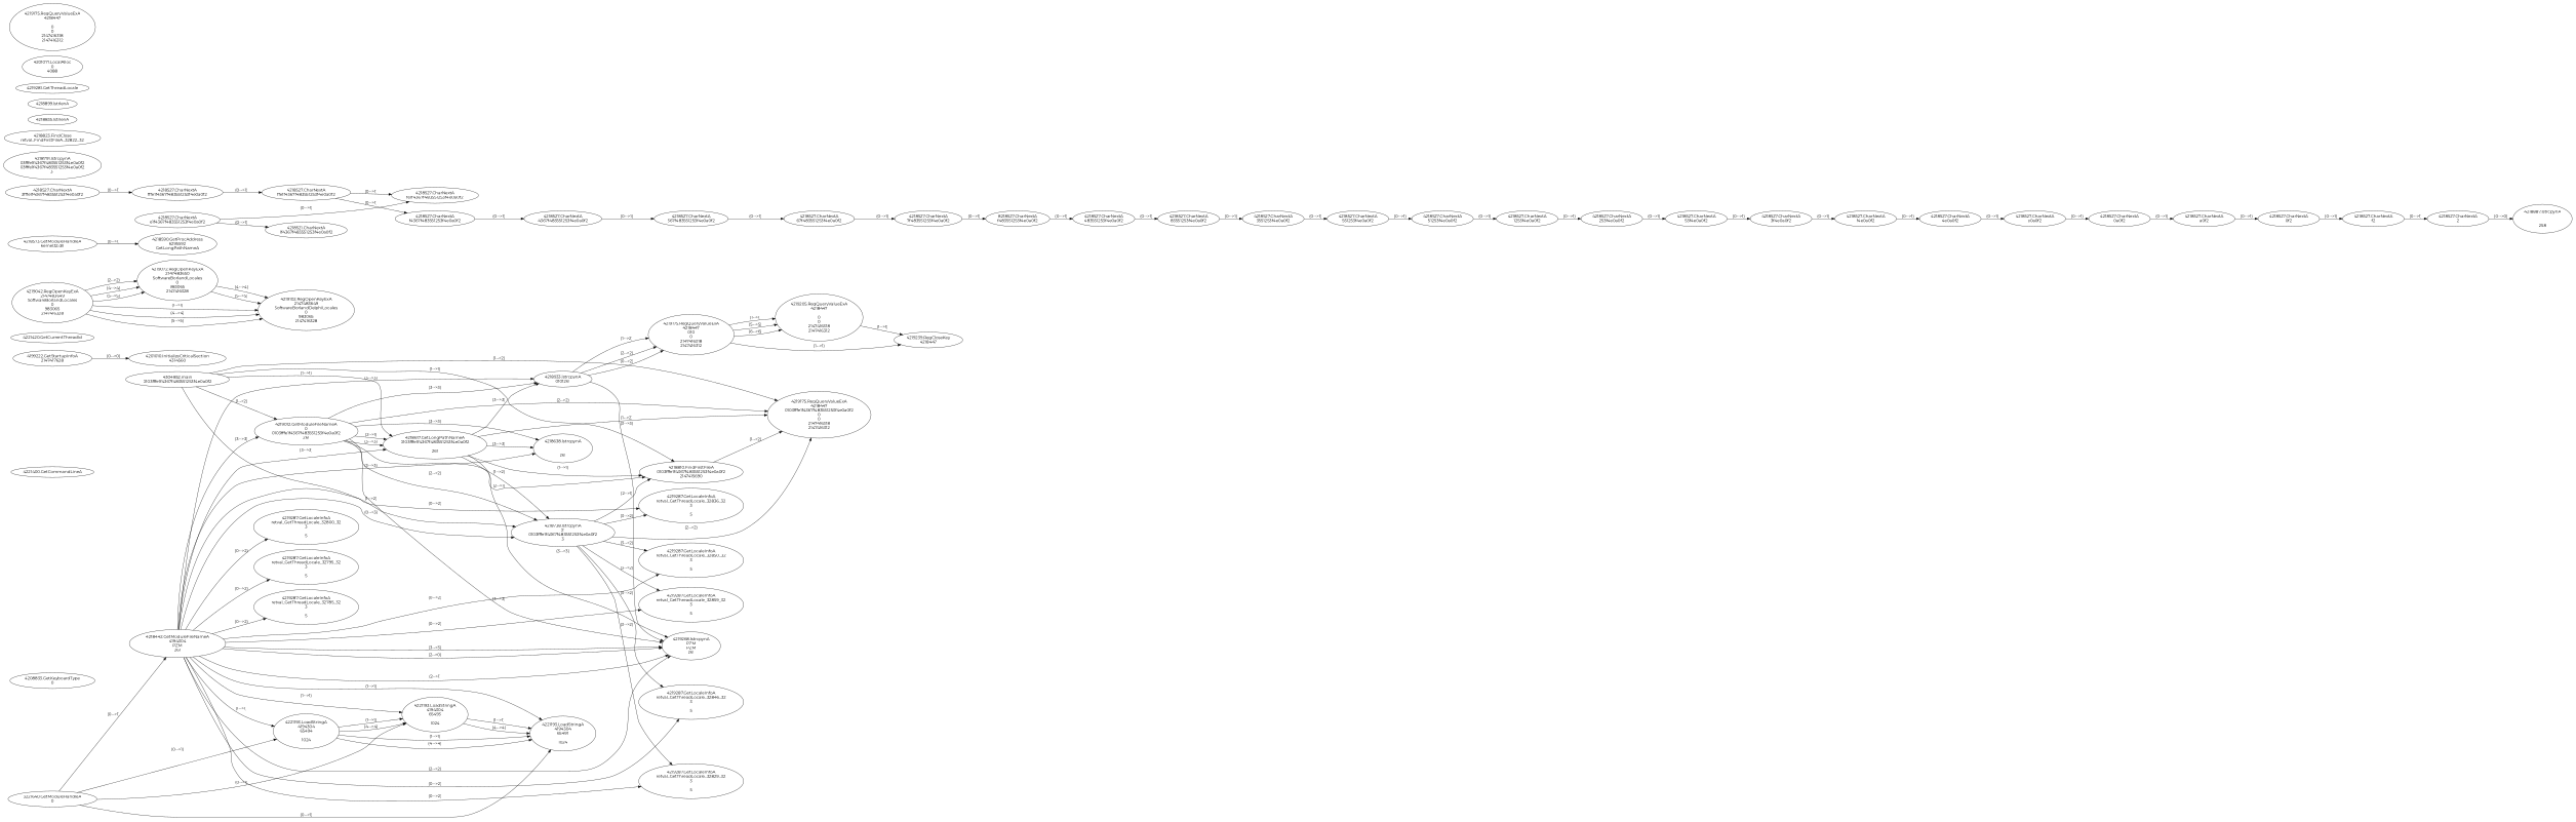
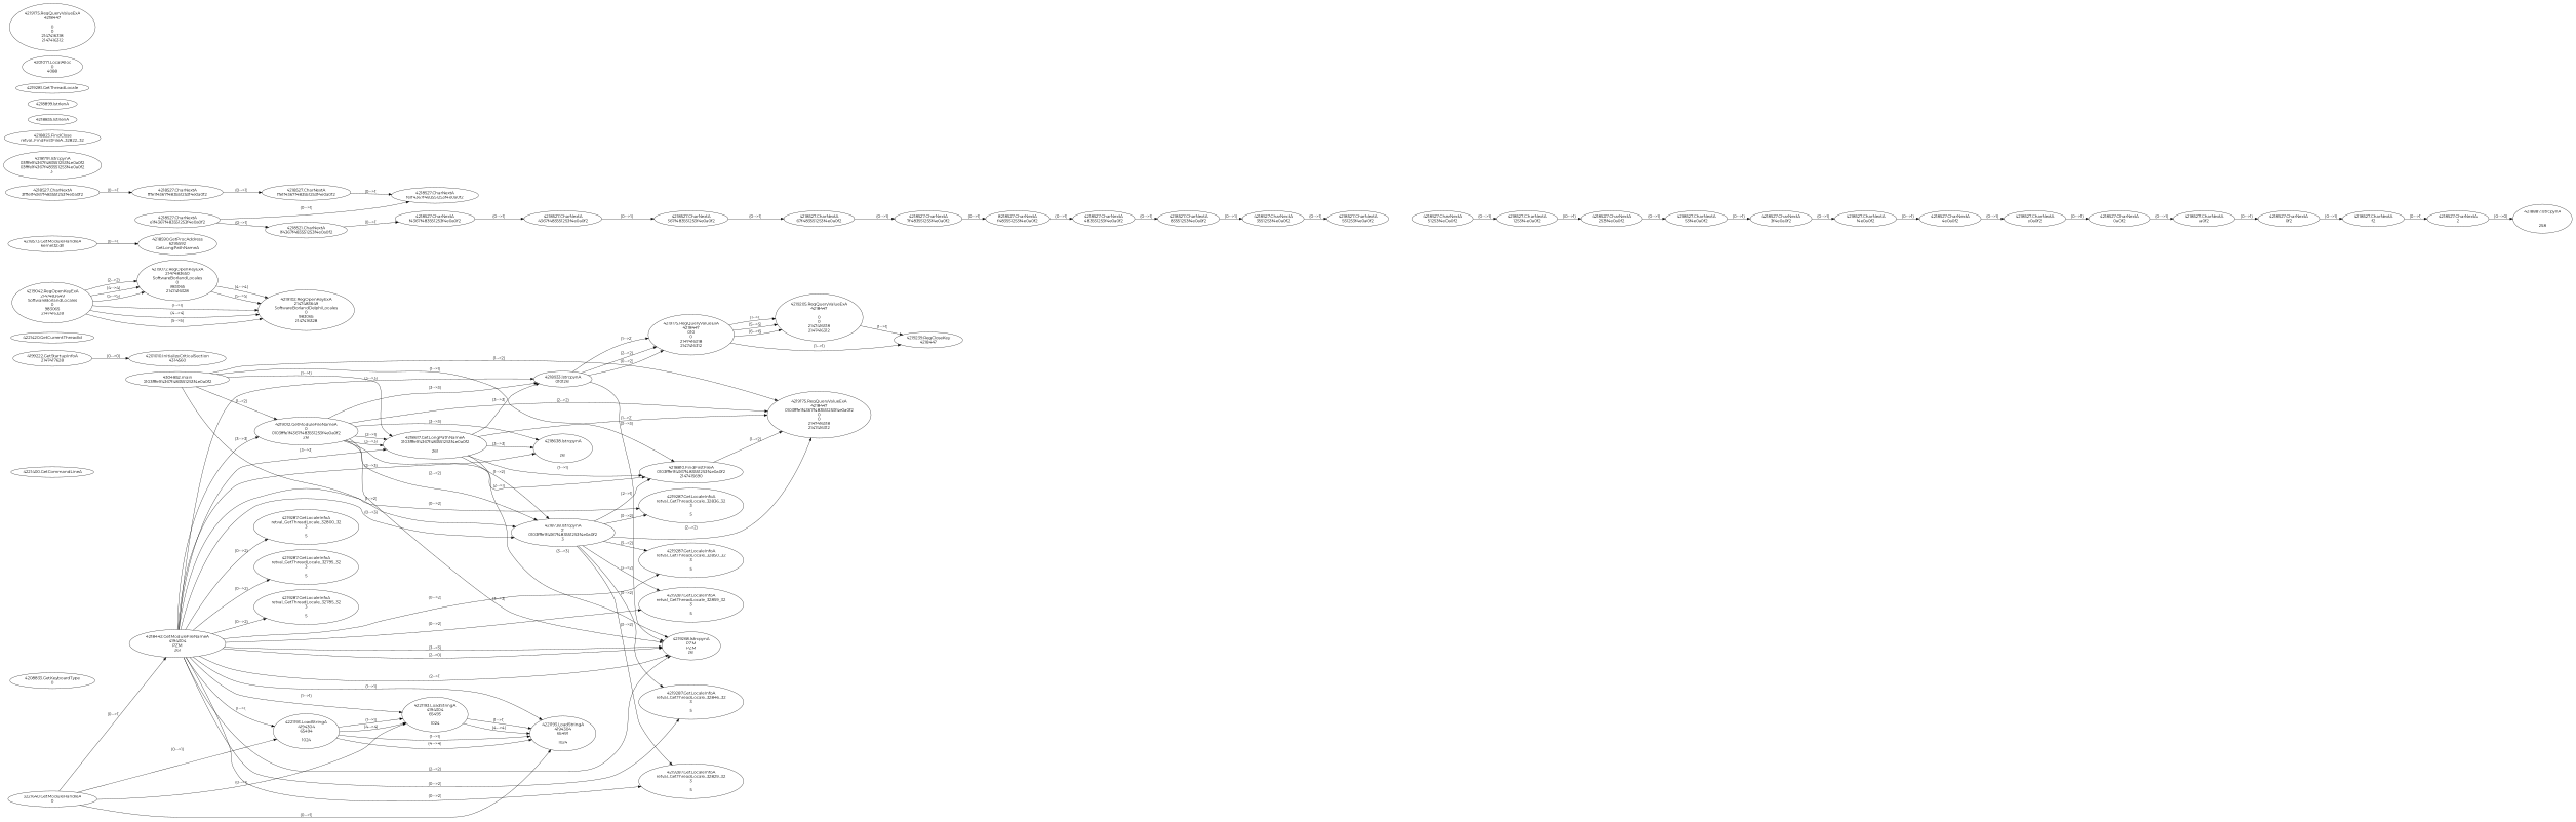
  digraph {
    fontname=Montserrat
    rankdir=LR
    node [fontname=Montserrat]
    edge [fontname=Montserrat]
    n1 [label="4304852.main\n0103fffe1f4367f483551253f4e0a0f2"]
    n2 [label="4219012.GetModuleFileNameA\n0\n0103fffe1f4367f483551253f4e0a0f2\n261"]
    n3 [label="4218617.GetLongPathNameA\n0103fffe1f4367f483551253f4e0a0f2\n\n261"]
    n4 [label="4218738.lstrcpynA\n01\n0103fffe1f4367f483551253f4e0a0f2\n3"]
    n5 [label="4218810.FindFirstFileA\n0103fffe1f4367f483551253f4e0a0f2\n2147415690"]
    n6 [label="4219175.RegQueryValueExA\n4218447\n0103fffe1f4367f483551253f4e0a0f2\n0\n0\n2147416318\n2147416312"]
    n7 [label="4218933.lstrcpynA\n0101261"]
    n8 [label="4219268.lstrcpynA\nPZM\nPZM\n261"]
    n9 [label="4218638.lstrcpynA\n\n\n261"]
    n10 [label="4219287.GetLocaleInfoA\nretval_GetThreadLocale_32846_32\n3\n\n5"]
    n11 [label="4219287.GetLocaleInfoA\nretval_GetThreadLocale_32829_32\n3\n\n5"]
    n12 [label="4219287.GetLocaleInfoA\nretval_GetThreadLocale_32859_32\n3\n\n5"]
    n13 [label="4219287.GetLocaleInfoA\nretval_GetThreadLocale_32836_32\n3\n\n5"]
    n14 [label="4219287.GetLocaleInfoA\nretval_GetThreadLocale_32850_32\n3\n\n5"]
    n15 [label="3221640.GetModuleHandleA\n0"]
    n16 [label="4218442.GetModuleFileNameA\n4194304\nPZM\n261"]
    n17 [label="4221193.LoadStringA\n4194304\n65494\n\n1024"]
    n18 [label="4221193.LoadStringA\n4194304\n65493\n\n1024"]
    n19 [label="4221193.LoadStringA\n4194304\n65491\n\n1024"]
    n20 [label="4219287.GetLocaleInfoA\nretval_GetThreadLocale_32800_32\n3\n\n5"]
    n21 [label="4219287.GetLocaleInfoA\nretval_GetThreadLocale_32795_32\n3\n\n5"]
    n22 [label="4219287.GetLocaleInfoA\nretval_GetThreadLocale_32785_32\n3\n\n5"]
    n23 [label="4208833.GetKeyboardType\n0"]
    n24 [label="4221400.GetCommandLineA\n"]
    n25 [label="4199222.GetStartupInfoA\n2147417628"]
    n26 [label="4201010.InitializeCriticalSection\n4314560"]
    n27 [label="4221420.GetCurrentThreadId\n"]
    n28 [label="4219175.RegQueryValueExA\n4218447\n010\n0\n2147416318\n2147416312"]
    n29 [label="4219042.RegOpenKeyExA\n2147483649\nSoftware\Borland\Locales\n0\n983065\n2147416328"]
    n30 [label="4219072.RegOpenKeyExA\n2147483650\nSoftware\Borland\Locales\n0\n983065\n2147416328"]
    n31 [label="4219102.RegOpenKeyExA\n2147483649\nSoftware\Borland\Delphi\Locales\n0\n983065\n2147416328"]
    n32 [label="4218573.GetModuleHandleA\nkernel32.dll"]
    n33 [label="4218590.GetProcAddress\n6295592\nGetLongPathNameA"]
    n34 [label="4218527.CharNextA\n3fffe1f4367f483551253f4e0a0f2"]
    n35 [label="4218527.CharNextA\nfffe1f4367f483551253f4e0a0f2"]
    n36 [label="4218527.CharNextA\nffe1f4367f483551253f4e0a0f2"]
    n37 [label="4218527.CharNextA\nfe1f4367f483551253f4e0a0f2"]
    n38 [label="4218527.CharNextA\ne1f4367f483551253f4e0a0f2"]
    n39 [label="4218521.CharNextA\n1f4367f483551253f4e0a0f2"]
    n40 [label="4218527.CharNextA\nf4367f483551253f4e0a0f2"]
    n41 [label="4218527.CharNextA\n4367f483551253f4e0a0f2"]
    n42 [label="4218527.CharNextA\n367f483551253f4e0a0f2"]
    n43 [label="4218527.CharNextA\n67f483551253f4e0a0f2"]
    n44 [label="4218527.CharNextA\n7f483551253f4e0a0f2"]
    n45 [label="8218527.CharNextA\nf483551253f4e0a0f2"]
    n46 [label="4218527.CharNextA\n483551253f4e0a0f2"]
    n47 [label="4218527.CharNextA\n83551253f4e0a0f2"]
    n48 [label="4218527.CharNextA\n3551253f4e0a0f2"]
    n49 [label="4218527.CharNextA\n551253f4e0a0f2"]
    n50 [label="4218527.CharNextA\n51253f4e0a0f2"]
    n51 [label="4218527.CharNextA\n1253f4e0a0f2"]
    n52 [label="4218527.CharNextA\n253f4e0a0f2"]
    n53 [label="4218527.CharNextA\n53f4e0a0f2"]
    n54 [label="4218527.CharNextA\n3f4e0a0f2"]
    n55 [label="4218527.CharNextA\nf4e0a0f2"]
    n56 [label="4218527.CharNextA\n4e0a0f2"]
    n57 [label="4218527.CharNextA\ne0a0f2"]
    n58 [label="4218527.CharNextA\n0a0f2"]
    n59 [label="4218527.CharNextA\na0f2"]
    n60 [label="4218527.CharNextA\n0f2"]
    n61 [label="4218527.CharNextA\nf2"]
    n62 [label="4218527.CharNextA\n2"]
    n63 [label="4218887.lstrcpynA\n\n\n258"]
    n64 [label="4218791.lstrcpynA\n03fffe1f4367f483551253f4e0a0f2\n03fffe1f4367f483551253f4e0a0f2\n31"]
    n65 [label="4218823.FindClose\nretval_FindFirstFileA_32822_32"]
    n66 [label="4218835.lstrlenA\n"]
    n67 [label="4218899.lstrlenA\n"]
    n68 [label="4219205.RegQueryValueExA\n4218447\n\n0\n0\n2147416318\n2147416312"]
    n69 [label="4219239.RegCloseKey\n4218447"]
    n70 [label="4219281.GetThreadLocale\n"]
    n71 [label="4201071.LocalAlloc\n0\n4088"]
    n72 [label="4219175.RegQueryValueExA\n4218447\n\n0\n0\n2147416318\n2147416312"]
    n1 -> n2 [label="(1-->2)"]
    n1 -> n3 [label="(1-->1)"]
    n1 -> n4 [label="(1-->2)"]
    n1 -> n5 [label="(1-->1)"]
    n1 -> n6 [label="(1-->2)"]
    n2 -> n3 [label="(2-->1)"]
    n2 -> n3 [label="(3-->3)"]
    n2 -> n4 [label="(2-->2)"]
    n2 -> n5 [label="(2-->1)"]
    n2 -> n6 [label="(2-->2)"]
    n2 -> n7 [label="(3-->3)"]
    n2 -> n8 [label="(3-->3)"]
    n2 -> n9 [label="(3-->3)"]
    n3 -> n4 [label="(1-->2)"]
    n3 -> n5 [label="(1-->1)"]
    n3 -> n6 [label="(1-->2)"]
    n3 -> n7 [label="(3-->3)"]
    n3 -> n8 [label="(3-->3)"]
    n3 -> n9 [label="(3-->3)"]
    n4 -> n5 [label="(2-->1)"]
    n4 -> n6 [label="(2-->2)"]
    n4 -> n10 [label="(3-->2)"]
    n4 -> n11 [label="(3-->2)"]
    n4 -> n12 [label="(3-->2)"]
    n4 -> n13 [label="(3-->2)"]
    n4 -> n14 [label="(3-->2)"]
    n5 -> n6 [label="(1-->2)"]
    n7 -> n8 [label="(3-->3)"]
    n7 -> n28 [label="(1-->2)"]
    n7 -> n28 [label="(2-->2)"]
    n7 -> n28 [label="(0-->2)"]
    n15 -> n16 [label="(0-->1)"]
    n15 -> n17 [label="(0-->1)"]
    n15 -> n18 [label="(0-->1)"]
    n15 -> n19 [label="(0-->1)"]
    n16 -> n2 [label="(3-->3)"]
    n16 -> n3 [label="(3-->3)"]
    n16 -> n4 [label="(0-->3)"]
    n16 -> n7 [label="(3-->3)"]
    n16 -> n8 [label="(2-->1)"]
    n16 -> n8 [label="(2-->2)"]
    n16 -> n8 [label="(3-->3)"]
    n16 -> n8 [label="(2-->0)"]
    n16 -> n9 [label="(3-->3)"]
    n16 -> n10 [label="(0-->2)"]
    n16 -> n11 [label="(0-->2)"]
    n16 -> n12 [label="(0-->2)"]
    n16 -> n13 [label="(0-->2)"]
    n16 -> n14 [label="(0-->2)"]
    n16 -> n17 [label="(1-->1)"]
    n16 -> n18 [label="(1-->1)"]
    n16 -> n19 [label="(1-->1)"]
    n16 -> n20 [label="(0-->2)"]
    n16 -> n21 [label="(0-->2)"]
    n16 -> n22 [label="(0-->2)"]
    n17 -> n18 [label="(1-->1)"]
    n17 -> n18 [label="(4-->4)"]
    n17 -> n19 [label="(1-->1)"]
    n17 -> n19 [label="(4-->4)"]
    n18 -> n19 [label="(1-->1)"]
    n18 -> n19 [label="(4-->4)"]
    n25 -> n26 [label="(0-->0)"]
    n28 -> n68 [label="(1-->1)"]
    n28 -> n68 [label="(5-->5)"]
    n28 -> n68 [label="(6-->6)"]
    n28 -> n69 [label="(1-->1)"]
    n29 -> n30 [label="(2-->2)"]
    n29 -> n30 [label="(4-->4)"]
    n29 -> n30 [label="(5-->5)"]
    n29 -> n31 [label="(1-->1)"]
    n29 -> n31 [label="(4-->4)"]
    n29 -> n31 [label="(5-->5)"]
    n30 -> n31 [label="(4-->4)"]
    n30 -> n31 [label="(5-->5)"]
    n32 -> n33 [label="(0-->1)"]
    n34 -> n35 [label="(0-->1)"]
    n35 -> n36 [label="(0-->1)"]
    n36 -> n37 [label="(0-->1)"]
    n38 -> n37 [label="(0-->1)"]
    n38 -> n39 [label="(0-->1)"]
-   n36 -> n40 [label="(0-->1)"]
+   n39 -> n40 [label="(0-->1)"]
    n40 -> n41 [label="(0-->1)"]
    n41 -> n42 [label="(0-->1)"]
    n42 -> n43 [label="(0-->1)"]
    n43 -> n44 [label="(0-->1)"]
    n44 -> n45 [label="(0-->1)"]
    n45 -> n46 [label="(0-->1)"]
    n46 -> n47 [label="(0-->1)"]
    n47 -> n48 [label="(0-->1)"]
    n48 -> n49 [label="(0-->1)"]
-   n49 -> n50 [label="(0-->1)"]
    n50 -> n51 [label="(0-->1)"]
    n51 -> n52 [label="(0-->1)"]
    n52 -> n53 [label="(0-->1)"]
    n53 -> n54 [label="(0-->1)"]
    n54 -> n55 [label="(0-->1)"]
    n55 -> n56 [label="(0-->1)"]
    n56 -> n57 [label="(0-->1)"]
    n57 -> n58 [label="(0-->1)"]
    n58 -> n59 [label="(0-->1)"]
    n59 -> n60 [label="(0-->1)"]
    n60 -> n61 [label="(0-->1)"]
    n61 -> n62 [label="(0-->1)"]
    n62 -> n63 [label="(0-->0)"]
    n68 -> n69 [label="(1-->1)"]
  }
